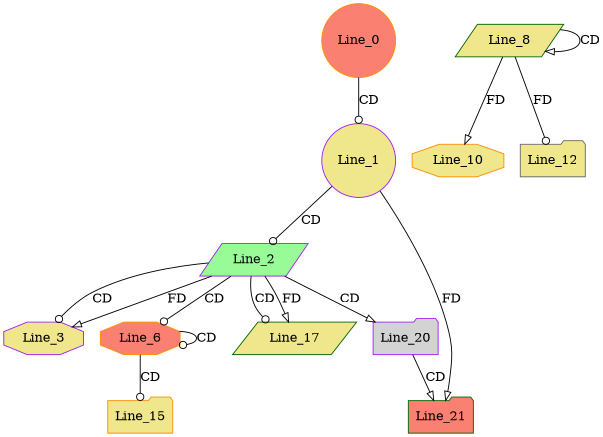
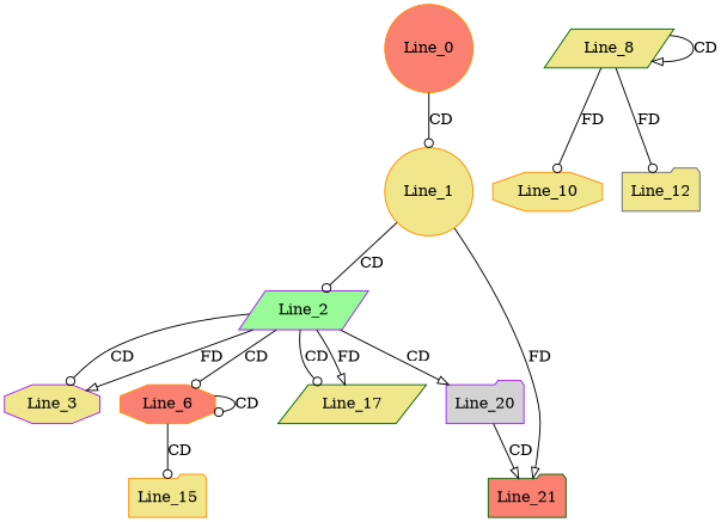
  digraph {
    node [color=darkorange fillcolor=khaki shape=folder style=filled]
    edge [arrowhead=odot]
    Line_0 [fillcolor=salmon shape=circle]
-   Line_1 [color=purple shape=circle]
+   Line_1 [shape=circle]
    Line_2 [color=purple fillcolor=palegreen shape=parallelogram]
    Line_21 [color=darkgreen fillcolor=salmon]
    Line_3 [color=purple shape=octagon]
    Line_6 [fillcolor=salmon shape=octagon]
    Line_17 [color=darkgreen shape=parallelogram]
    Line_20 [color=purple fillcolor=lightgrey]
    Line_15
    Line_10 [shape=octagon]
    Line_8 [color=darkgreen shape=parallelogram]
    Line_12 [color=gray40]
    Line_0 -> Line_1 [label=CD]
    Line_1 -> Line_2 [label=CD]
    Line_1 -> Line_21 [arrowhead=onormal label=FD]
    Line_2 -> Line_3 [label=CD]
    Line_2 -> Line_3 [arrowhead=onormal label=FD]
    Line_2 -> Line_6 [label=CD]
    Line_2 -> Line_17 [label=CD]
    Line_2 -> Line_17 [arrowhead=onormal label=FD]
    Line_2 -> Line_20 [arrowhead=onormal label=CD]
    Line_6 -> Line_6 [label=CD]
    Line_6 -> Line_15 [label=CD]
    Line_20 -> Line_21 [arrowhead=onormal label=CD]
-   Line_8 -> Line_10 [arrowhead=onormal label=FD]
+   Line_8 -> Line_10 [label=FD]
    Line_8 -> Line_8 [arrowhead=onormal label=CD]
    Line_8 -> Line_12 [label=FD]
  }
